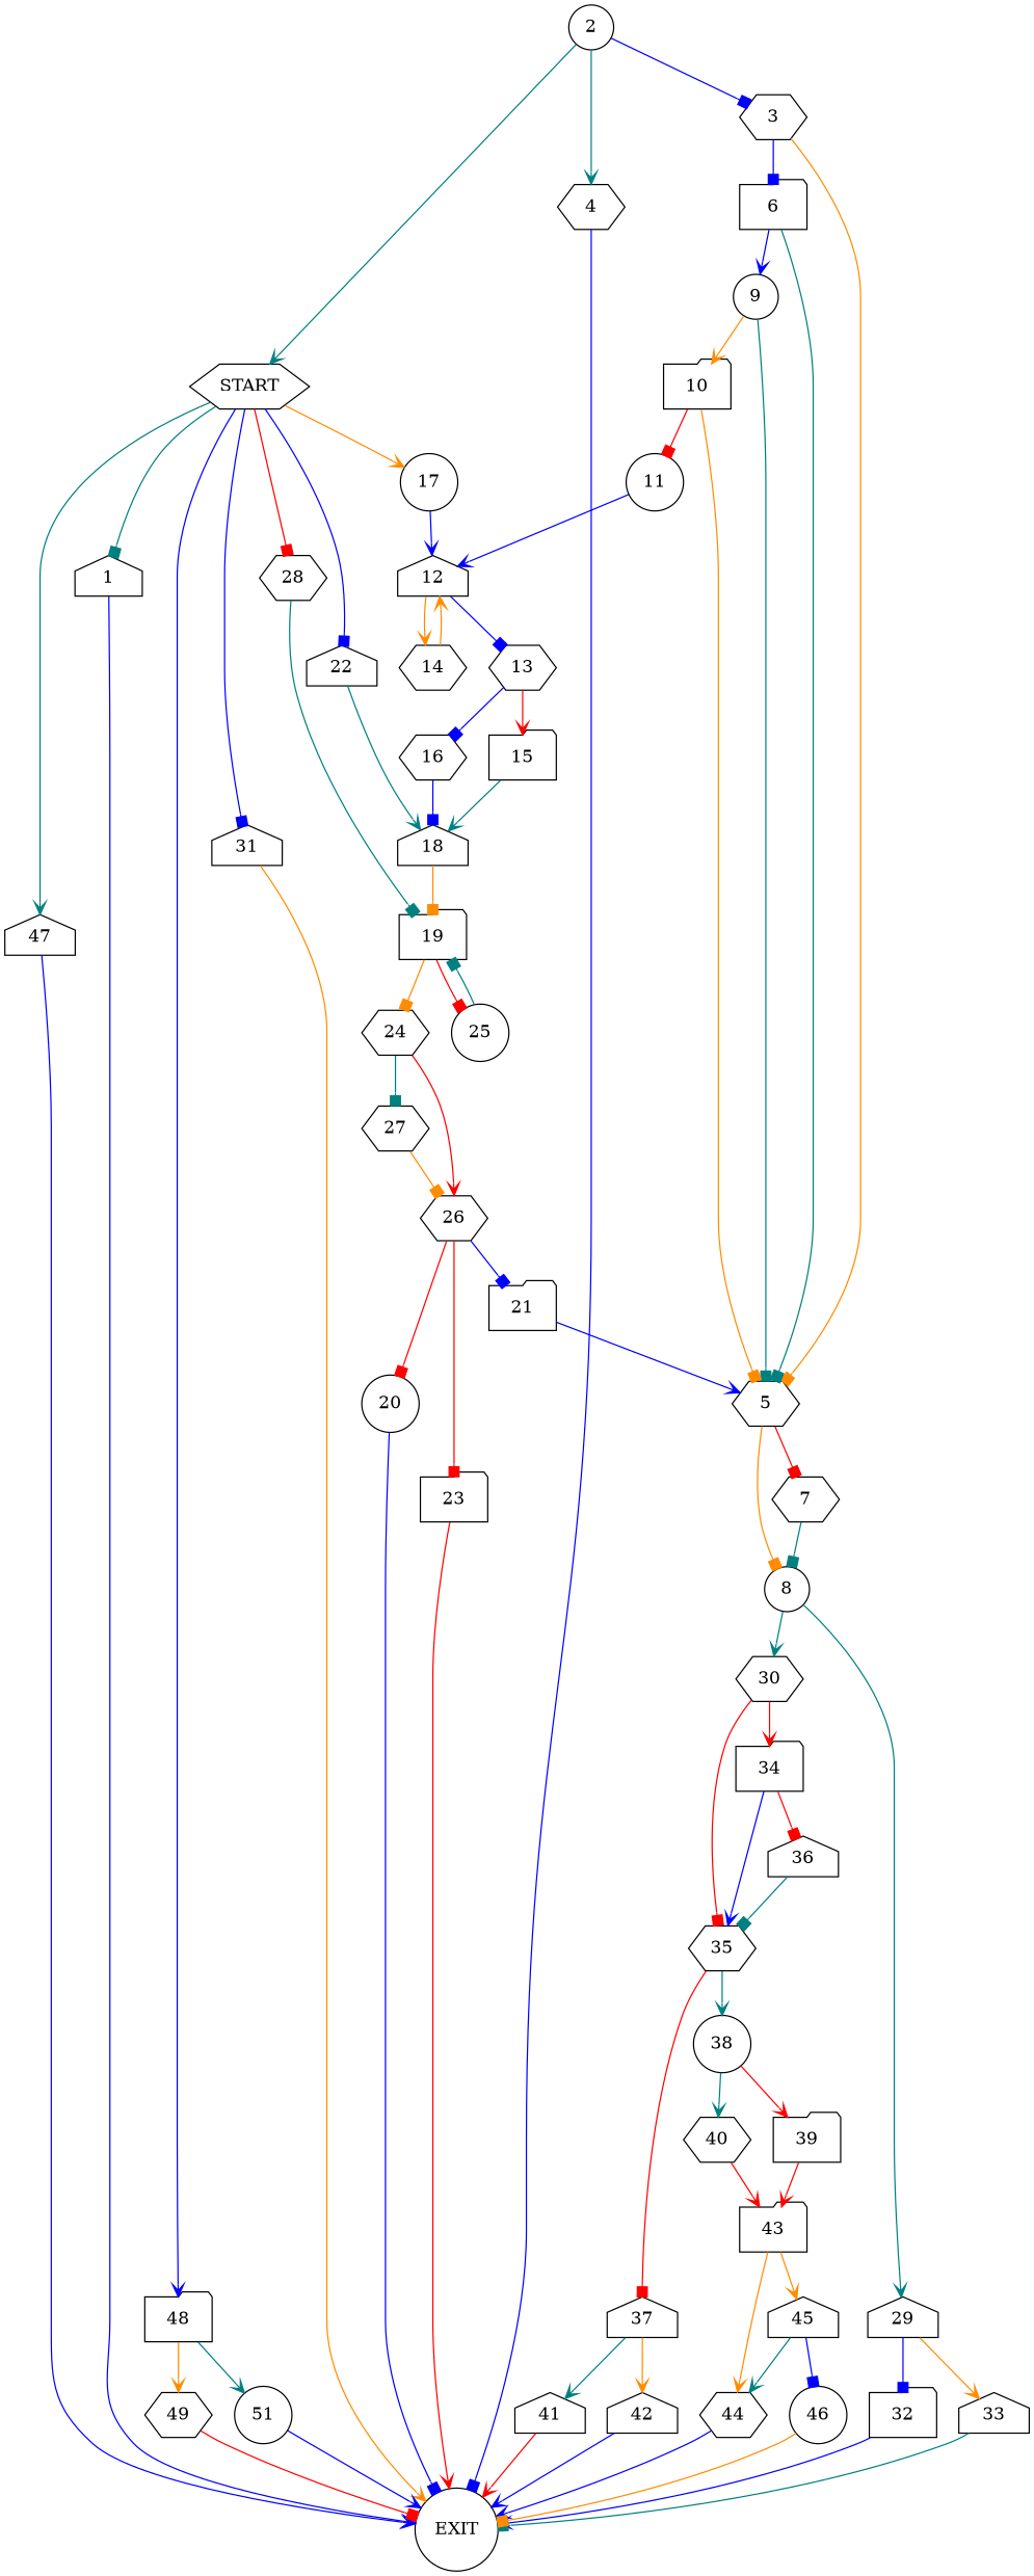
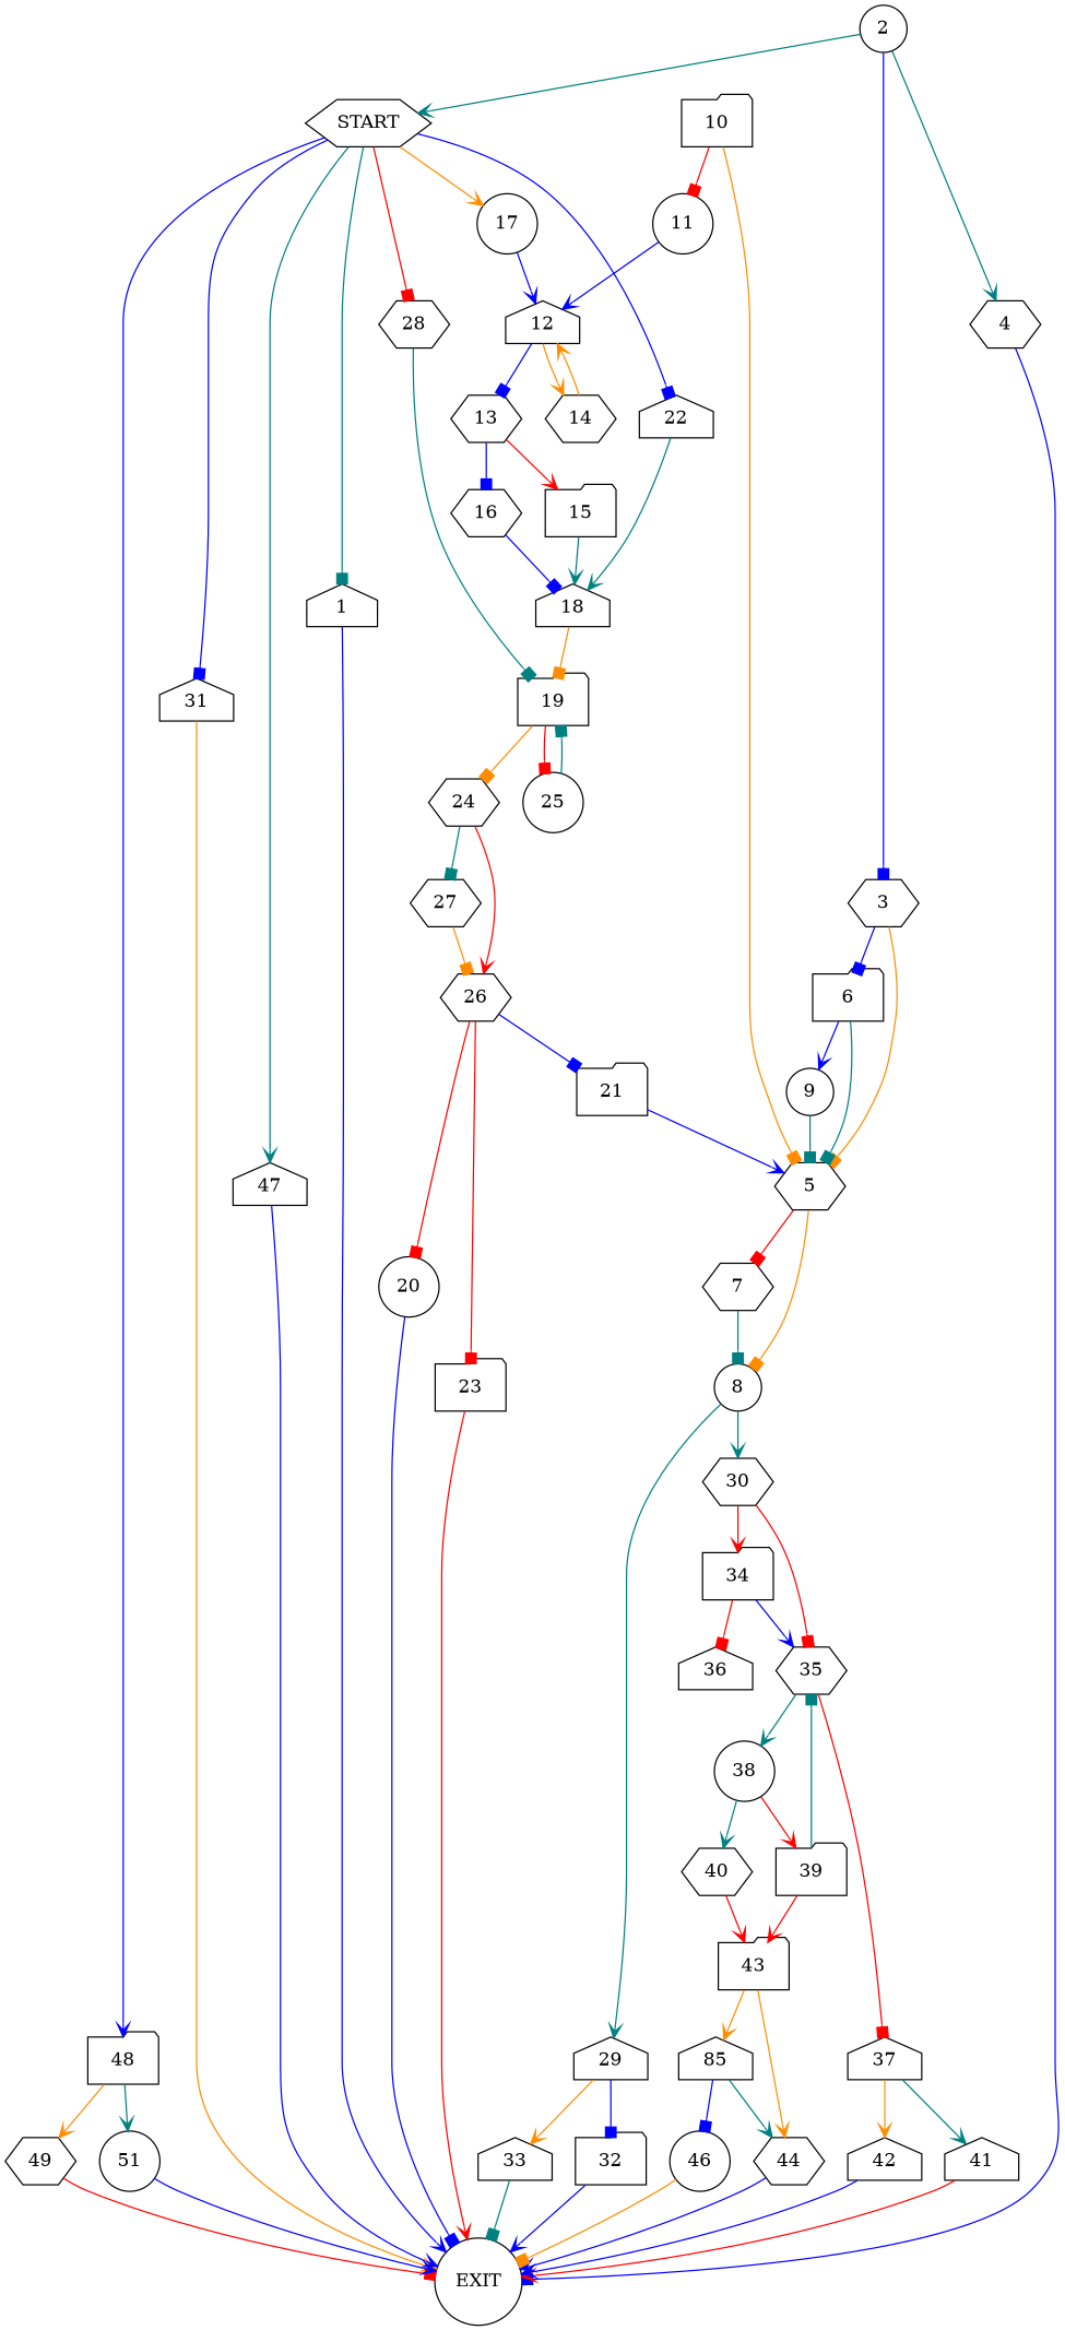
  digraph {
    node [shape=hexagon]
    edge [arrowhead=vee color=blue]
    n1 [label=START]
    1 [shape=house]
    17 [shape=circle]
    22 [shape=house]
    28
    31 [shape=house]
    47 [shape=house]
    48 [shape=folder]
    n9 [label=EXIT shape=circle]
    2 [shape=circle]
    3
    4
    12 [shape=house]
    18 [shape=house]
    19 [shape=folder]
    49
    n17 [label=51 shape=circle]
    5
    6 [shape=folder]
    7
    8 [shape=circle]
    9 [shape=circle]
    29 [shape=house]
    30
    10 [shape=folder]
    32 [shape=folder]
    33 [shape=house]
    34 [shape=folder]
    35
    11 [shape=circle]
    13
    14
    15 [shape=folder]
    16
    24
    25 [shape=circle]
    26
    27
    20 [shape=circle]
    21 [shape=folder]
    23 [shape=folder]
    36 [shape=house]
    37 [shape=house]
    38 [shape=circle]
    41 [shape=house]
    42 [shape=house]
    39 [shape=folder]
    40
    43 [shape=folder]
    44
-   45 [shape=house]
+   45 [shape=house label=85]
    46 [shape=circle]
    n1 -> 1 [arrowhead=box color=teal]
    n1 -> 17 [color=darkorange]
    n1 -> 22 [arrowhead=box]
    n1 -> 28 [arrowhead=box color=red]
    n1 -> 31 [arrowhead=box]
    n1 -> 47 [color=teal]
    n1 -> 48
    1 -> n9
    17 -> 12
    22 -> 18 [color=teal]
    28 -> 19 [arrowhead=box color=teal]
    31 -> n9 [color=darkorange]
    47 -> n9
    48 -> 49 [color=darkorange]
    48 -> n17 [color=teal]
    2 -> n1 [color=teal]
    2 -> 3 [arrowhead=box]
    2 -> 4 [color=teal]
    3 -> 5 [arrowhead=box color=darkorange]
    3 -> 6 [arrowhead=box]
    4 -> n9 [arrowhead=box]
    12 -> 13 [arrowhead=box]
    12 -> 14 [color=darkorange]
    18 -> 19 [arrowhead=box color=darkorange]
    19 -> 24 [arrowhead=box color=darkorange]
    19 -> 25 [arrowhead=box color=red]
    49 -> n9 [arrowhead=box color=red]
    n17 -> n9
    5 -> 7 [arrowhead=box color=red]
    5 -> 8 [arrowhead=box color=darkorange]
    6 -> 5 [arrowhead=box color=teal]
    6 -> 9
    7 -> 8 [arrowhead=box color=teal]
    8 -> 29 [color=teal]
    8 -> 30 [color=teal]
    9 -> 5 [arrowhead=box color=teal]
-   9 -> 10 [color=darkorange]
    29 -> 32 [arrowhead=box]
    29 -> 33 [color=darkorange]
    30 -> 34 [color=red]
    30 -> 35 [arrowhead=box color=red]
    10 -> 5 [arrowhead=box color=darkorange]
    10 -> 11 [arrowhead=box color=red]
    32 -> n9
    33 -> n9 [arrowhead=box color=teal]
    34 -> 35
    34 -> 36 [arrowhead=box color=red]
    35 -> 37 [arrowhead=box color=red]
    35 -> 38 [color=teal]
    11 -> 12
    13 -> 15 [color=red]
    13 -> 16 [arrowhead=box]
    14 -> 12 [color=darkorange]
    15 -> 18 [color=teal]
    16 -> 18 [arrowhead=box]
    24 -> 26 [color=red]
    24 -> 27 [arrowhead=box color=teal]
    25 -> 19 [arrowhead=box color=teal]
    26 -> 20 [arrowhead=box color=red]
    26 -> 21 [arrowhead=box]
    26 -> 23 [arrowhead=box color=red]
    27 -> 26 [arrowhead=box color=darkorange]
    20 -> n9 [arrowhead=box]
    21 -> 5
    23 -> n9 [color=red]
-   36 -> 35 [arrowhead=box color=teal]
+   39 -> 35 [arrowhead=box color=teal]
    37 -> 41 [color=teal]
    37 -> 42 [color=darkorange]
    38 -> 39 [color=red]
    38 -> 40 [color=teal]
    41 -> n9 [color=red]
    42 -> n9
    39 -> 43 [color=red]
    40 -> 43 [color=red]
    43 -> 44 [color=darkorange]
    43 -> 45 [color=darkorange]
    44 -> n9
    45 -> 44 [color=teal]
    45 -> 46 [arrowhead=box]
    46 -> n9 [arrowhead=box color=darkorange]
  }
